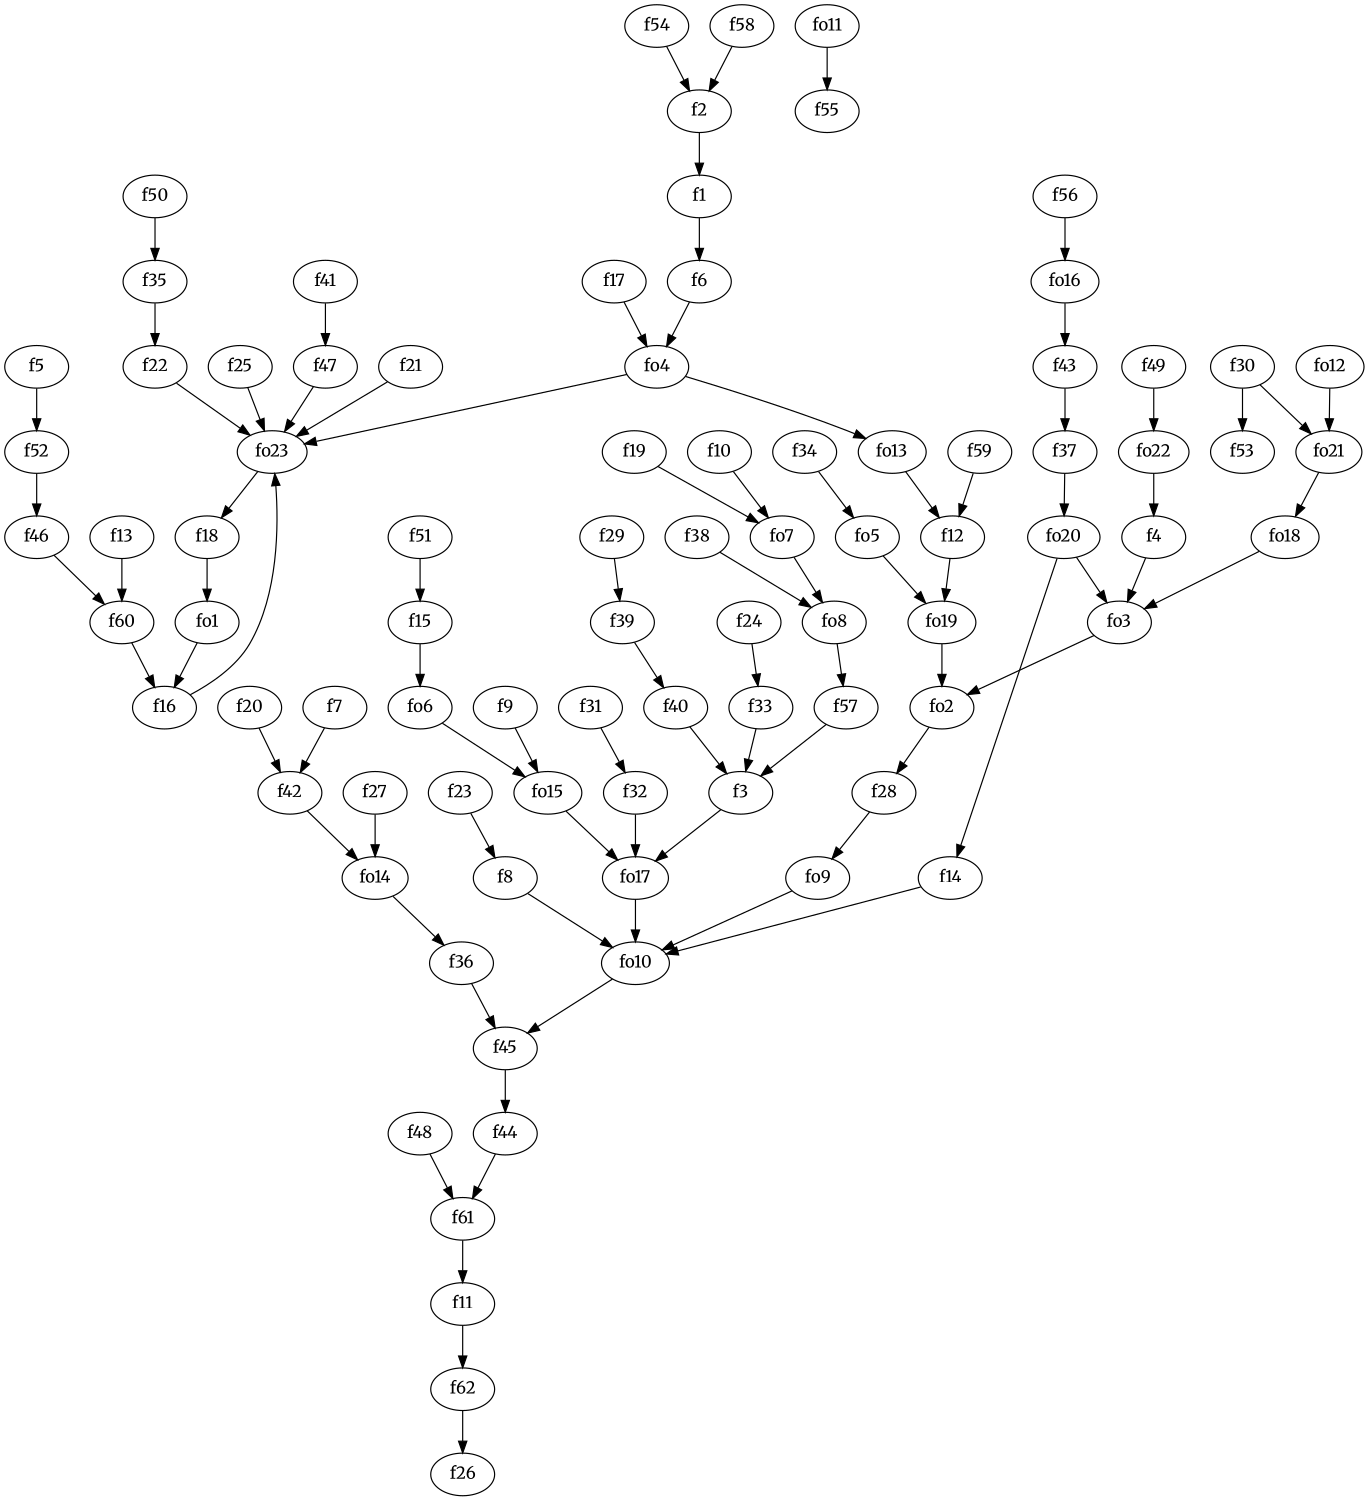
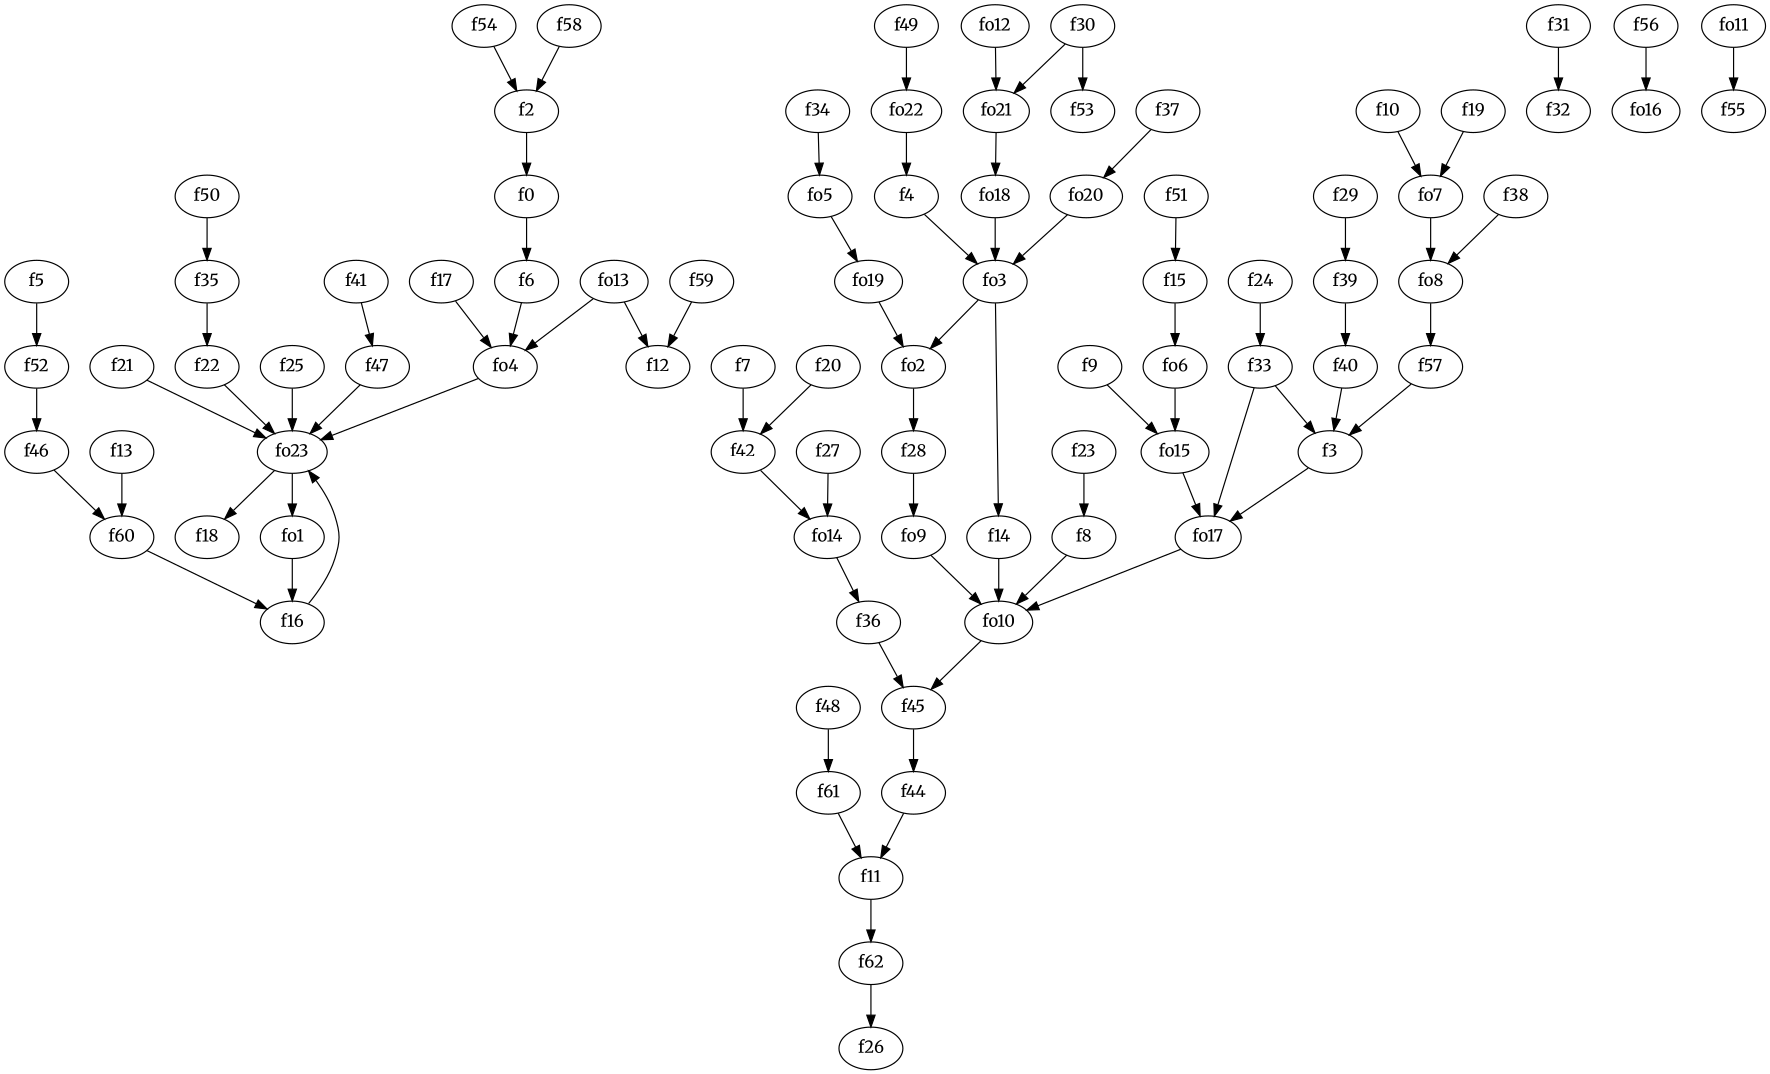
  strict digraph {
    fontname=Merriweather
    node [fontname=Merriweather]
    edge [fontname=Merriweather weight=2]
-   f1
+   f1 [label=f0]
    f6
    fo4
    f2
    f3
    fo17
    fo10
    f4
    fo3
    f14
    fo2
    f5
    f52
    f46
    fo23
    f7
    f42
    fo14
    f8
    f45
    f9
    fo15
    f10
    fo7
    fo8
    f11
    f62
    f26
    f12
    fo19
    f13
    f60
    f16
    f15
    fo6
    f18
    f17
    fo1
    f19
    f20
    f21
    f22
    f23
    f24
    f33
    f25
    f35
    f27
    f36
    f28
    fo9
    f29
    f39
    f40
    f30
    fo21
    f53
    fo18
    f31
    f32
    f34
    fo5
    f44
    f37
    fo20
    f38
    f57
    f41
    f47
-   f43
    f61
    f48
    f49
    fo22
    f50
    f51
    f54
    f56
    fo16
    f58
    f59
    fo11
    f55
    fo12
    fo13
    f1 -> f6
    f6 -> fo4
    fo4 -> fo23
    f2 -> f1
    f3 -> fo17
    fo17 -> fo10
    fo10 -> f45
    f4 -> fo3
-   fo20 -> f14
+   fo3 -> f14
    fo3 -> fo2
    f14 -> fo10
    fo2 -> f28
    f5 -> f52
    f52 -> f46
    f46 -> f60
    fo23 -> f18
    f7 -> f42
    f42 -> fo14
    fo14 -> f36
    f8 -> fo10
    f45 -> f44
    f9 -> fo15
    fo15 -> fo17
    f10 -> fo7
    fo7 -> fo8
    fo8 -> f57
    f11 -> f62
    f62 -> f26
-   f12 -> fo19
    fo19 -> fo2
    f13 -> f60
    f60 -> f16
    f16 -> fo23
    f15 -> fo6
    fo6 -> fo15
-   f18 -> fo1
+   fo23 -> fo1
    f17 -> fo4
    fo1 -> f16
    f19 -> fo7
    f20 -> f42
    f21 -> fo23
    f22 -> fo23
    f23 -> f8
    f24 -> f33
    f33 -> f3
    f25 -> fo23
    f35 -> f22
    f27 -> fo14
    f36 -> f45
    f28 -> fo9
    fo9 -> fo10
    f29 -> f39
    f39 -> f40
    f40 -> f3
    f30 -> fo21
    f30 -> f53
    fo21 -> fo18
    fo18 -> fo3
    f31 -> f32
-   f32 -> fo17
+   f33 -> fo17
    f34 -> fo5
    fo5 -> fo19
-   f44 -> f61
+   f44 -> f11
    f37 -> fo20
    fo20 -> fo3
    f38 -> fo8
    f57 -> f3
    f41 -> f47
    f47 -> fo23
-   f43 -> f37
    f61 -> f11
    f48 -> f61
    f49 -> fo22
    fo22 -> f4
    f50 -> f35
    f51 -> f15
    f54 -> f2
    f56 -> fo16
-   fo16 -> f43
    f58 -> f2
    f59 -> f12
    fo11 -> f55
    fo12 -> fo21
-   fo4 -> fo13
+   fo13 -> fo4
    fo13 -> f12
  }
